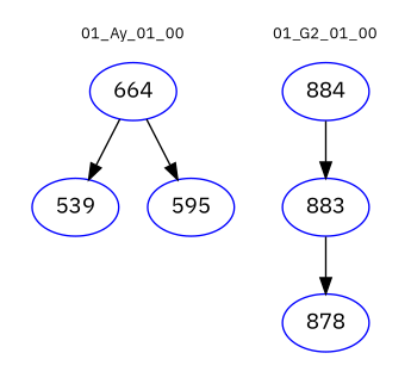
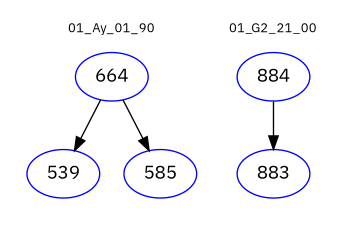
  digraph {
    fontname="IBM Plex Sans"
    node [color=blue fontname="IBM Plex Sans"]
    edge [color=black fontname="IBM Plex Sans"]
    n1 [label=664]
    n2 [label=539]
-   n3 [label=595]
+   n3 [label=585]
    n4 [label=883]
-   n5 [label=878]
    n6 [label=884]
    subgraph cluster_1 {
      color=white
      fontsize=10
-     label="01_Ay_01_00"
+     label="01_Ay_01_90"
      n1
      n2
      n3
    }
    subgraph cluster_2 {
      color=white
      fontsize=10
-     label="01_G2_01_00"
+     label="01_G2_21_00"
      n4
-     n5
      n6
    }
    n1 -> n2
    n1 -> n3
-   n4 -> n5
    n6 -> n4
  }
